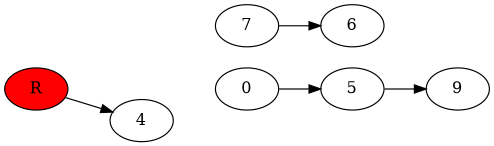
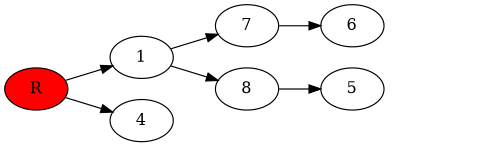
  digraph {
    rankdir=LR
+   1
    7
-   8 [label=0]
+   8
    6
    5
-   9
    R [fillcolor="#ff0000" style=filled]
    4
+   1 -> 7
+   1 -> 8
    7 -> 6
    8 -> 5
-   5 -> 9
+   R -> 1
    R -> 4
  }
